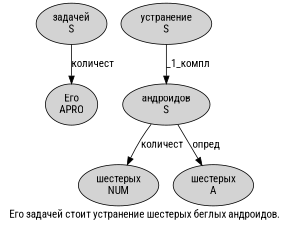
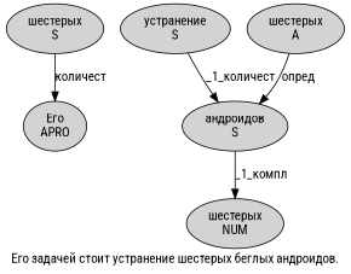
  digraph {
    fontname="Roboto Condensed"
    label="Его задачей стоит устранение шестерых беглых андроидов."
    node [fillcolor=lightgray fontname="Roboto Condensed" penwidth=1 shape=ellipse style=filled]
    edge [fontname="Roboto Condensed"]
    n1 [label="Его\nAPRO"]
-   n2 [label="задачей\nS"]
+   n2 [label="шестерых\nS"]
    n3 [label="устранение\nS"]
    n4 [label="андроидов\nS"]
    n5 [label="шестерых\nNUM"]
    n6 [label="шестерых\nA"]
    n2 -> n1 [label="количест"]
-   n3 -> n4 [label="_1_компл"]
-   n4 -> n5 [label="количест"]
-   n4 -> n6 [label="опред"]
+   n3 -> n4 [label="_1_количест"]
+   n4 -> n5 [label="_1_компл"]
+   n6 -> n4 [label="опред"]
  }
